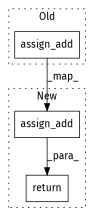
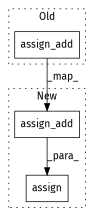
  digraph {
    fontname="Fira Sans"
    node [a=32 l="11,-13" shape=box fontname="Fira Sans"]
    edge [fontname="Fira Sans"]
    n1 [label=assign_add s="12536,12547"]
-   n2 [a=41 l=7 label=return s=12527]
+   n2 [a=41 l=7 label=assign s=12527]
    n3 [label=assign_add s="12155,12166"]
    subgraph cluster_1 {
      label=New
      style=dotted
      n1
      n2
    }
    subgraph cluster_2 {
      label=Old
      style=dotted
      n3
    }
    n1 -> n2 [label=_para_]
    n3 -> n1 [label=_map_]
  }
